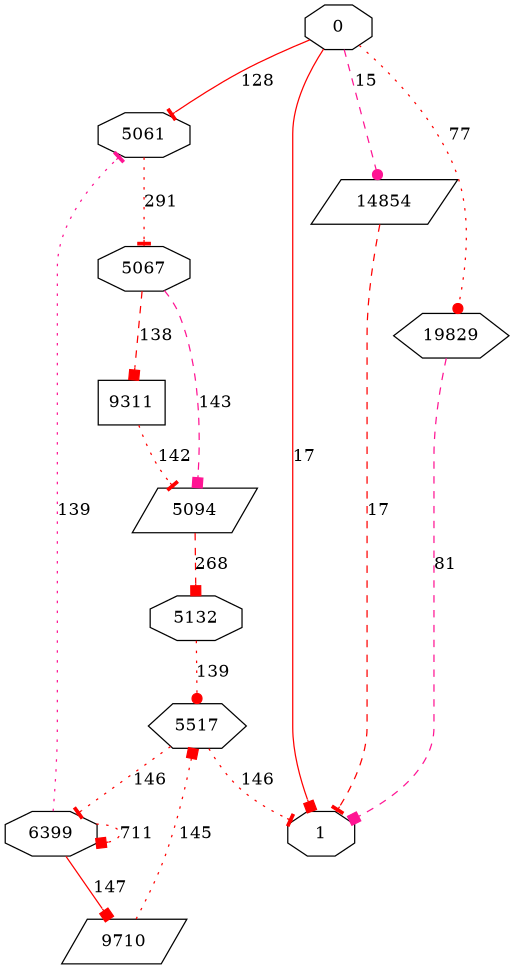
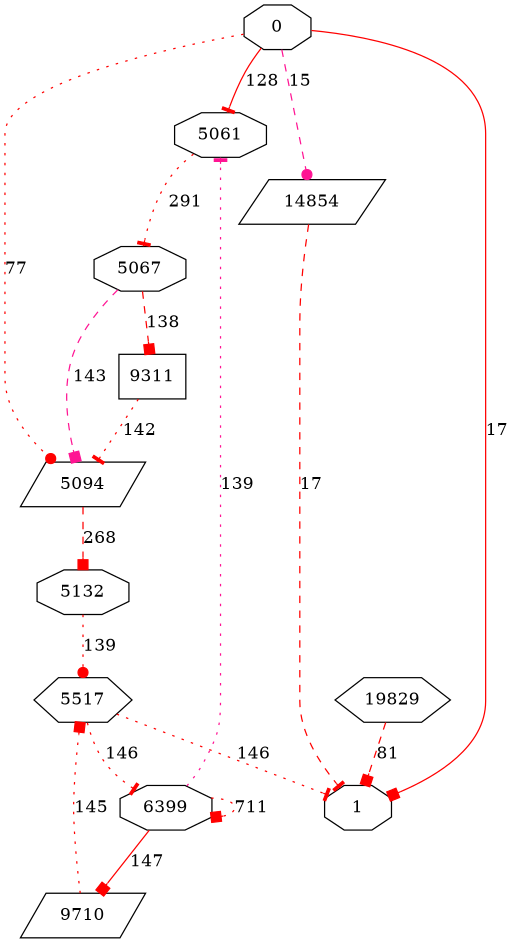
  digraph {
    rankdir=TB
    node [shape=octagon]
    edge [arrowhead=box color=red style=dotted]
    5061
    5067
    5094 [shape=parallelogram]
    9311 [shape=box]
    5132
    5517 [shape=hexagon]
    6399
    1
    9710 [shape=parallelogram]
    14854 [shape=parallelogram]
    19829 [shape=hexagon]
    0
    5061 -> 5067 [arrowhead=tee label=291]
    5067 -> 5094 [color=deeppink label=143 style=dashed]
    5067 -> 9311 [label=138 style=dashed]
    5094 -> 5132 [label=268 style=dashed]
    9311 -> 5094 [arrowhead=tee label=142]
    5132 -> 5517 [arrowhead=dot label=139]
    5517 -> 6399 [arrowhead=tee label=146]
    5517 -> 1 [arrowhead=tee label=146]
    6399 -> 5061 [arrowhead=tee color=deeppink label=139]
    6399 -> 6399 [label=711]
    6399 -> 9710 [label=147 style=solid]
    9710 -> 5517 [label=145]
    14854 -> 1 [arrowhead=tee label=17 style=dashed]
-   19829 -> 1 [color=deeppink label=81 style=dashed]
+   19829 -> 1 [label=81 style=dashed]
    0 -> 5061 [arrowhead=tee label=128 style=solid]
    0 -> 1 [label=17 style=solid]
    0 -> 14854 [arrowhead=dot color=deeppink label=15 style=dashed]
-   0 -> 19829 [arrowhead=dot label=77]
+   0 -> 5094 [arrowhead=dot label=77]
  }
